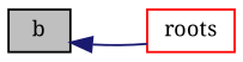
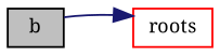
  digraph {
    rankdir=LR
    fontname="Noto Serif"
    node [fontname="Noto Serif" fontsize=10 shape=record]
    n1 [color=black fillcolor=grey75 fontcolor=black height=0.2 label=b style=filled width=0.4]
    n2 [color=red height=0.2 label=roots width=0.4]
-   n1 -> n2 [color=midnightblue dir=back fontname="Noto Serif" fontsize=10 labelfontname=Helvetica labelfontsize=10 style=solid]
+   n2 -> n1 [color=midnightblue dir=back fontname="Noto Serif" fontsize=10 labelfontname=Helvetica labelfontsize=10 style=solid]
  }
